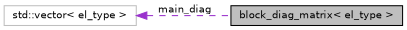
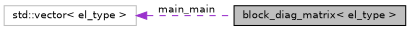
  digraph {
    rankdir=LR
    node [fontname=Helvetica fontsize=10 shape=record style=filled]
    n1 [color=black fillcolor=grey75 fontcolor=black height=0.2 label="block_diag_matrix\< el_type \>" width=0.4]
    n2 [color=grey75 fillcolor=white height=0.2 label="std::vector\< el_type \>" width=0.4]
-   n2 -> n1 [color=darkorchid3 dir=back fontname=Helvetica fontsize=10 label=" main_diag" labelfontname=Helvetica labelfontsize=10 style=dashed]
+   n2 -> n1 [color=darkorchid3 dir=back fontname=Helvetica fontsize=10 label=" main_main" labelfontname=Helvetica labelfontsize=10 style=dashed]
  }
